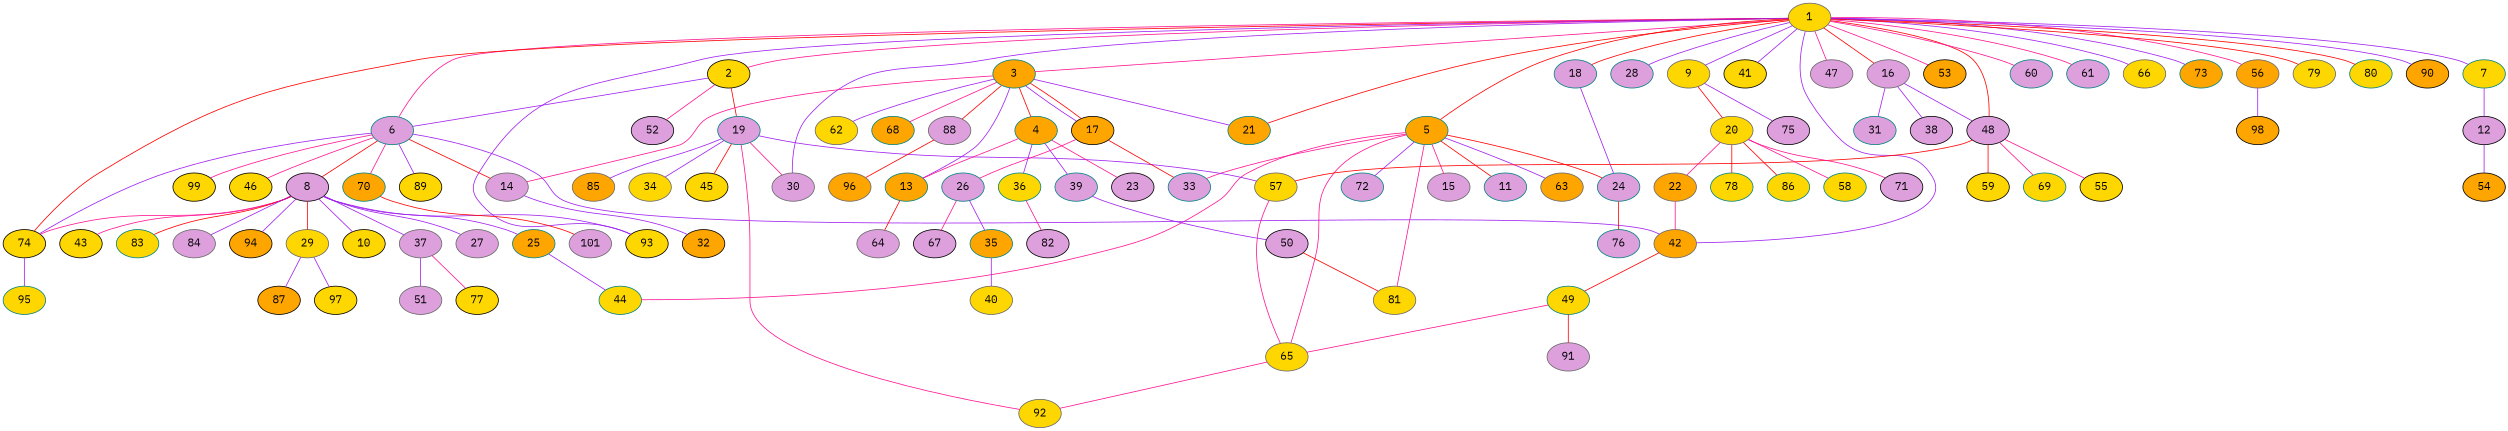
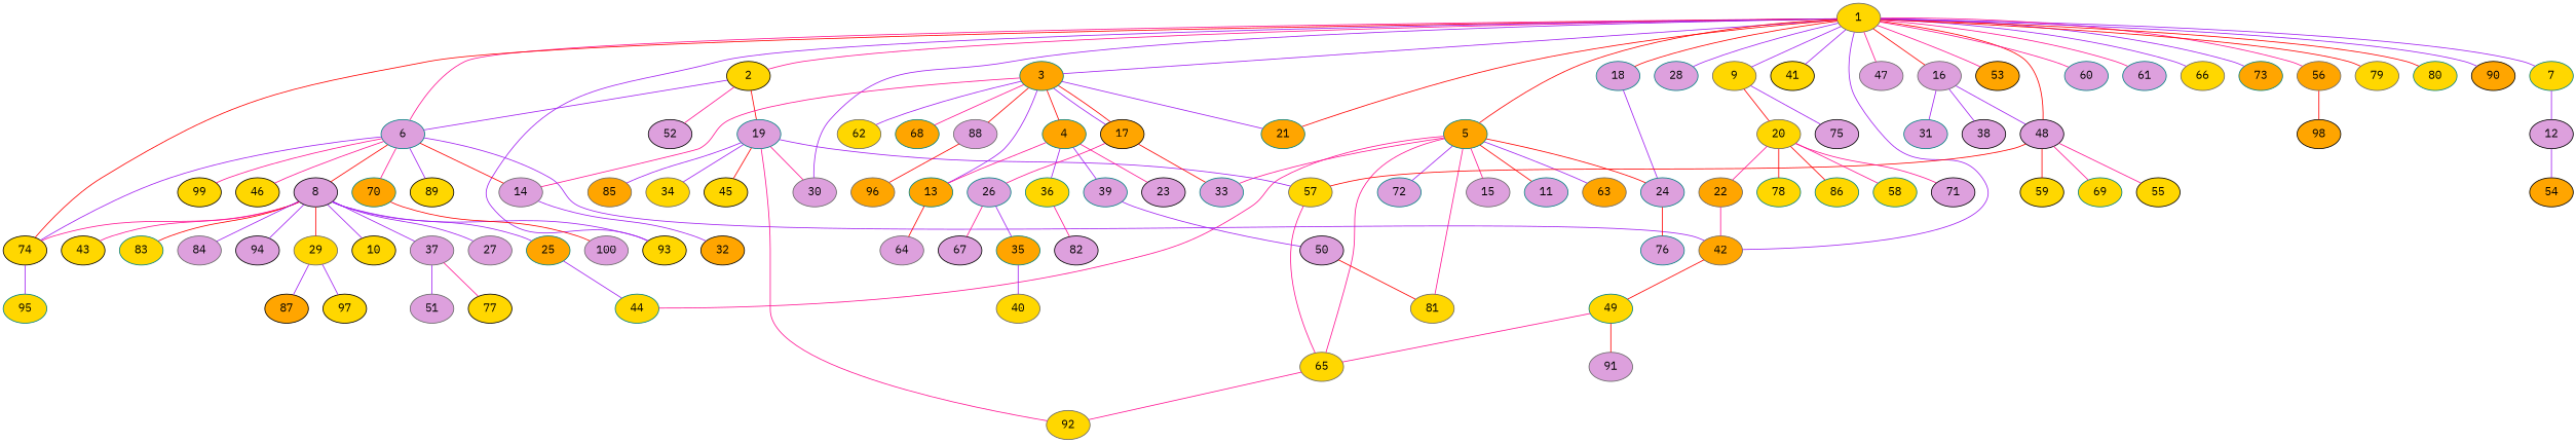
  graph {
    fontname="IBM Plex Mono"
    node [color=teal fillcolor=plum fontname="IBM Plex Mono" style=filled]
    edge [color=purple fontname="IBM Plex Mono"]
    1 [color=gray40 fillcolor=gold]
    2 [color=black fillcolor=gold]
    3 [fillcolor=orange]
    5 [fillcolor=orange]
    6
    7 [fillcolor=gold]
    9 [color=gray40 fillcolor=gold]
    16 [color=gray40]
    18
    21 [fillcolor=orange]
    28
    30 [color=gray40]
    41 [color=black fillcolor=gold]
    42 [color=gray40 fillcolor=orange]
    47 [color=gray40]
    48 [color=black]
    53 [color=black fillcolor=orange]
    56 [color=gray40 fillcolor=orange]
    60
    61
    66 [color=gray40 fillcolor=gold]
    73 [fillcolor=orange]
    74 [color=black fillcolor=gold]
    79 [color=gray40 fillcolor=gold]
    80 [fillcolor=gold]
    90 [color=black fillcolor=orange]
    93 [color=black fillcolor=gold]
    19
    52 [color=black]
    4 [fillcolor=orange]
    13 [fillcolor=orange]
    14 [color=gray40]
    17 [color=black fillcolor=orange]
    62 [color=gray40 fillcolor=gold]
    68 [fillcolor=orange]
    88 [color=gray40]
    11
    15 [color=gray40]
    24
    44 [fillcolor=gold]
    63 [color=gray40 fillcolor=orange]
    65 [color=gray40 fillcolor=gold]
    72
    81 [color=gray40 fillcolor=gold]
    33
    8 [color=black]
    46 [color=black fillcolor=gold]
    70 [fillcolor=orange]
    89 [color=black fillcolor=gold]
    99 [color=black fillcolor=gold]
    12 [color=black]
    20 [color=gray40 fillcolor=gold]
    75 [color=black]
    31
    38 [color=black]
    49 [fillcolor=gold]
    57 [color=gray40 fillcolor=gold]
    55 [color=black fillcolor=gold]
    59 [color=black fillcolor=gold]
    69 [fillcolor=gold]
    98 [color=black fillcolor=orange]
    95 [fillcolor=gold]
    34 [color=gray40 fillcolor=gold]
    45 [color=black fillcolor=gold]
    85 [color=gray40 fillcolor=orange]
    92 [color=gray40 fillcolor=gold]
    23 [color=black]
    36 [fillcolor=gold]
    39
    64 [color=gray40]
    32 [color=black fillcolor=orange]
    26
    96 [color=gray40 fillcolor=orange]
    82 [color=black]
    50 [color=black]
    76
    35 [fillcolor=orange]
    67 [color=black]
    10 [color=black fillcolor=gold]
    25 [fillcolor=orange]
    27 [color=gray40]
    29 [color=gray40 fillcolor=gold]
    37 [color=gray40]
    43 [color=black fillcolor=gold]
    83 [fillcolor=gold]
    84 [color=gray40]
-   94 [color=black fillcolor=orange]
-   100 [color=gray40 label=101]
+   94 [color=black]
+   100 [color=gray40]
    54 [color=black fillcolor=orange]
    87 [color=black fillcolor=orange]
    97 [color=black fillcolor=gold]
    51 [color=gray40]
    77 [color=black fillcolor=gold]
    22 [color=gray40 fillcolor=orange]
    58 [fillcolor=gold]
    71 [color=black]
    78 [fillcolor=gold]
    86 [fillcolor=gold]
    40 [color=gray40 fillcolor=gold]
    91 [color=gray40]
    1 -- 2 [color=deeppink]
-   1 -- 3 [color=deeppink]
+   1 -- 3
    1 -- 5 [color=red]
    1 -- 6 [color=deeppink]
    1 -- 7
    1 -- 9
    1 -- 16 [color=red]
    1 -- 18 [color=red]
    1 -- 21 [color=red]
    1 -- 28
    1 -- 30
    1 -- 41
    1 -- 42
    1 -- 47 [color=deeppink]
    1 -- 48 [color=red]
    1 -- 53 [color=deeppink]
    1 -- 56 [color=deeppink]
    1 -- 60 [color=deeppink]
    1 -- 61 [color=deeppink]
    1 -- 66
    1 -- 73
    1 -- 74 [color=red]
    1 -- 79 [color=red]
    1 -- 80 [color=red]
    1 -- 90
    1 -- 93
    2 -- 6
    2 -- 19 [color=red]
    2 -- 52 [color=deeppink]
    3 -- 21
    3 -- 4 [color=red]
    3 -- 13
    3 -- 14 [color=deeppink]
    3 -- 17
    3 -- 17 [color=red]
    3 -- 62
    3 -- 68 [color=deeppink]
    3 -- 88 [color=red]
    5 -- 11 [color=red]
    5 -- 15 [color=deeppink]
    5 -- 24 [color=red]
    5 -- 44 [color=deeppink]
    5 -- 63
    5 -- 65 [color=deeppink]
    5 -- 72
    5 -- 81 [color=deeppink]
    5 -- 33 [color=deeppink]
    6 -- 42
    6 -- 74
    6 -- 14 [color=red]
    6 -- 8 [color=red]
    6 -- 46 [color=deeppink]
    6 -- 70 [color=deeppink]
    6 -- 89
    6 -- 99 [color=deeppink]
    7 -- 12
    9 -- 20 [color=red]
    9 -- 75
    16 -- 48
    16 -- 31
    16 -- 38
    18 -- 24
    42 -- 49 [color=red]
    48 -- 57 [color=red]
    48 -- 55 [color=deeppink]
    48 -- 59 [color=red]
    48 -- 69 [color=deeppink]
-   56 -- 98
+   56 -- 98 [color=red]
    74 -- 95
    19 -- 30 [color=deeppink]
    19 -- 57
    19 -- 34
    19 -- 45 [color=red]
    19 -- 85
    19 -- 92 [color=deeppink]
    4 -- 13 [color=deeppink]
    4 -- 23 [color=deeppink]
    4 -- 36
    4 -- 39
    13 -- 64 [color=red]
    14 -- 32
    17 -- 33 [color=red]
    17 -- 26 [color=deeppink]
    88 -- 96 [color=red]
    24 -- 76 [color=red]
    65 -- 92 [color=deeppink]
    8 -- 74 [color=deeppink]
    8 -- 93
    8 -- 10
    8 -- 25
    8 -- 27
    8 -- 29 [color=red]
    8 -- 37
    8 -- 43 [color=deeppink]
    8 -- 83 [color=red]
    8 -- 84
    8 -- 94
    70 -- 100 [color=red]
    12 -- 54
    20 -- 22 [color=deeppink]
    20 -- 58 [color=deeppink]
    20 -- 71 [color=deeppink]
    20 -- 78 [color=red]
    20 -- 86 [color=red]
    49 -- 65 [color=deeppink]
    49 -- 91 [color=red]
    57 -- 65 [color=deeppink]
    36 -- 82 [color=deeppink]
    39 -- 50
    26 -- 35
    26 -- 67 [color=deeppink]
    50 -- 81 [color=red]
    35 -- 40
    25 -- 44
    29 -- 87
    29 -- 97
    37 -- 51
    37 -- 77 [color=deeppink]
    22 -- 42 [color=deeppink]
  }
